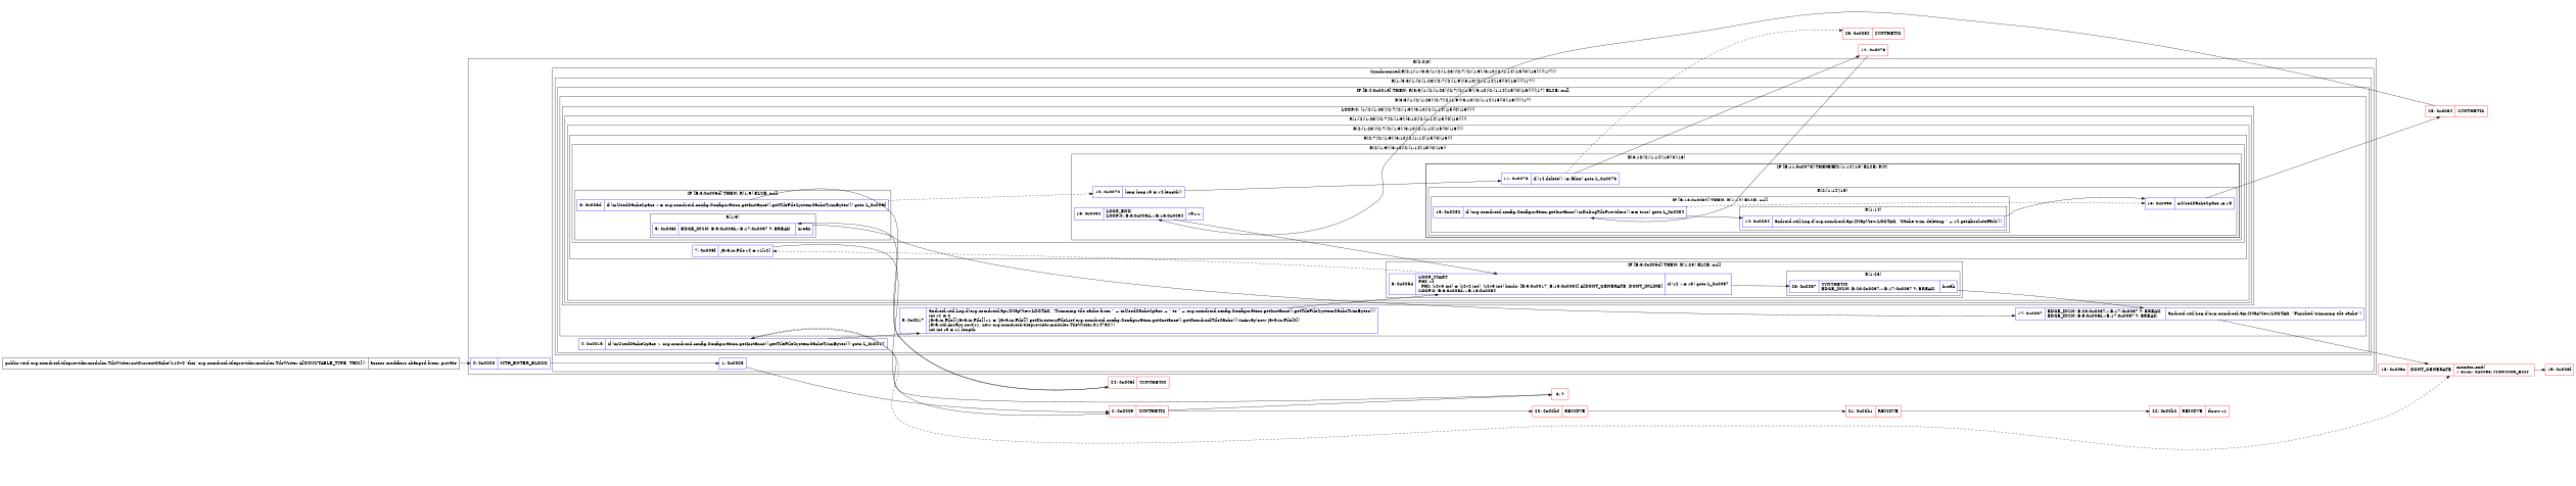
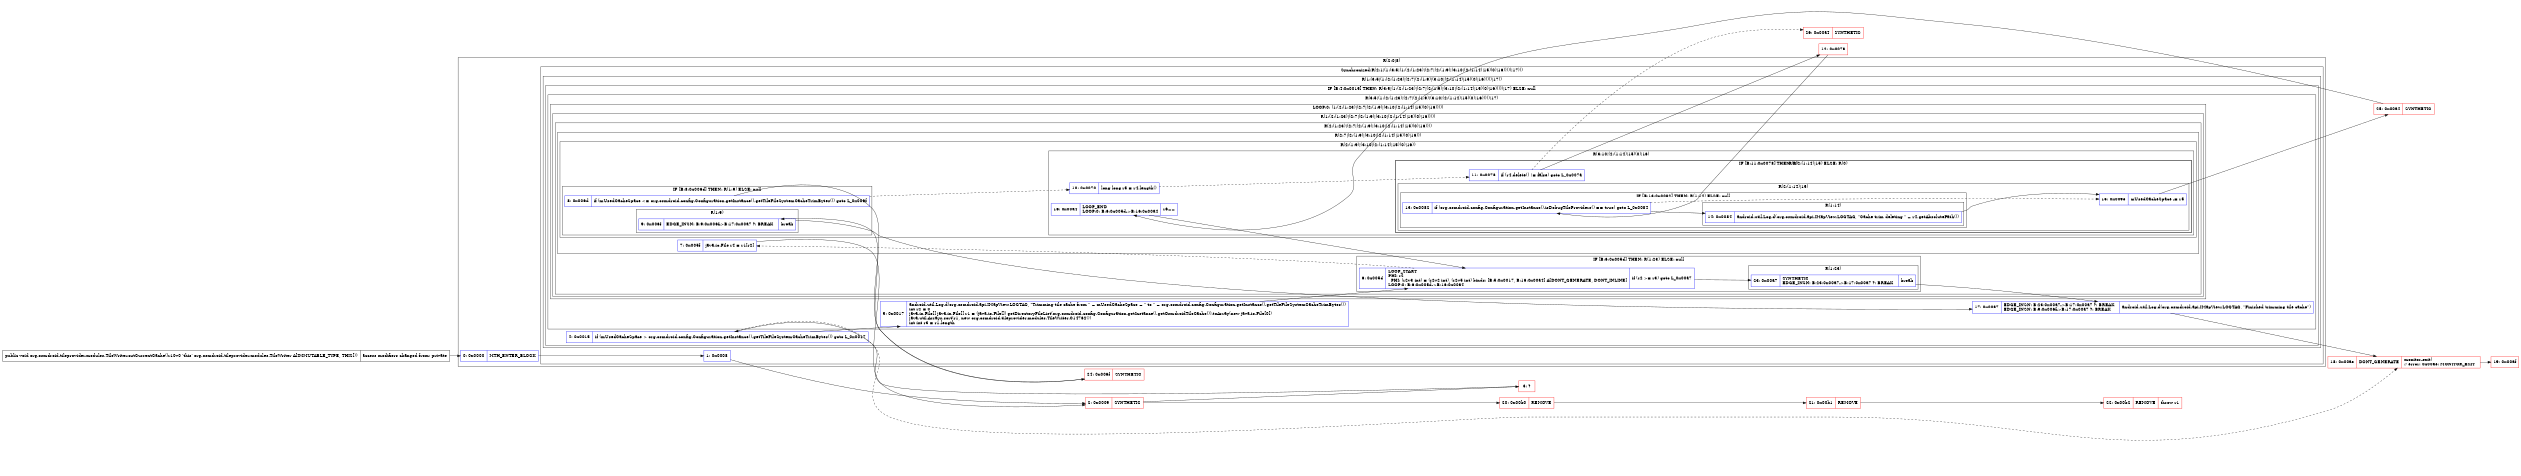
  digraph {
    rankdir=LR
    node [color=blue shape=record]
    n1 [label="{23\:\ 0x00a7|SYNTHETIC\lEDGE_INSN: B:23:0x00a7\-\>B:17:0x00a7 ?: BREAK  \l|break\l}"]
    n2 [label="{6\:\ 0x005d|LOOP_START\lPHI: r2 \l  PHI: (r2v3 int) = (r2v2 int), (r2v5 int) binds: [B:5:0x0017, B:16:0x00a4] A[DONT_GENERATE, DONT_INLINE]\lLOOP:0: B:6:0x005d\-\>B:16:0x00a4\l|if (r2 \>= r3) goto L_0x00a7\l}"]
    n3 [label="{9\:\ 0x006f|EDGE_INSN: B:9:0x006f\-\>B:17:0x00a7 ?: BREAK  \l|break\l}"]
    n4 [label="{8\:\ 0x006d|if (mUsedCacheSpace \<= org.osmdroid.config.Configuration.getInstance().getTileFileSystemCacheTrimBytes()) goto L_0x006f\l}"]
    n5 [label="{14\:\ 0x0084|android.util.Log.d(org.osmdroid.api.IMapView.LOGTAG, \"Cache trim deleting \" + r4.getAbsolutePath())\l}"]
    n6 [label="{13\:\ 0x0082|if (org.osmdroid.config.Configuration.getInstance().isDebugTileProviders() == true) goto L_0x0084\l}"]
    n7 [label="{15\:\ 0x009e|mUsedCacheSpace \-= r5\l}"]
    n8 [label="{11\:\ 0x0078|if (r4.delete() != false) goto L_0x007a\l}"]
    n9 [label="{10\:\ 0x0070|long long r5 = r4.length()\l}"]
    n10 [label="{16\:\ 0x00a4|LOOP_END\lLOOP:0: B:6:0x005d\-\>B:16:0x00a4\l|r6++\l}"]
    n11 [label="{7\:\ 0x005f|java.io.File r4 = r1[r2]\l}"]
    n12 [label="{5\:\ 0x0017|android.util.Log.d(org.osmdroid.api.IMapView.LOGTAG, \"Trimming tile cache from \" + mUsedCacheSpace + \" to \" + org.osmdroid.config.Configuration.getInstance().getTileFileSystemCacheTrimBytes())\lint r2 = 0\ljava.io.File[] java.io.File[] r1 = (java.io.File[]) getDirectoryFileList(org.osmdroid.config.Configuration.getInstance().getOsmdroidTileCache()).toArray(new java.io.File[0])\ljava.util.Arrays.sort(r1, new org.osmdroid.tileprovider.modules.TileWriter.C14762())\lint int r3 = r1.length\l}"]
    n13 [label="{17\:\ 0x00a7|EDGE_INSN: B:23:0x00a7\-\>B:17:0x00a7 ?: BREAK  \lEDGE_INSN: B:9:0x006f\-\>B:17:0x00a7 ?: BREAK  \l|android.util.Log.d(org.osmdroid.api.IMapView.LOGTAG, \"Finished trimming tile cache\")\l}"]
    n14 [label="{4\:\ 0x0015|if (mUsedCacheSpace \> org.osmdroid.config.Configuration.getInstance().getTileFileSystemCacheTrimBytes()) goto L_0x0017\l}"]
    n15 [label="{1\:\ 0x0008}"]
    n16 [label="{0\:\ 0x0000|MTH_ENTER_BLOCK\l}"]
    n17 [color=red label="{24\:\ 0x006f|SYNTHETIC\l}"]
    n18 [color=red label="{25\:\ 0x00a4|SYNTHETIC\l}"]
    n19 [color=red label="{12\:\ 0x007a}"]
    n20 [color=red label="{26\:\ 0x00a4|SYNTHETIC\l}"]
    n21 [color=red label="{2\:\ 0x0009|SYNTHETIC\l}"]
    n22 [color=red label="{18\:\ 0x00ae|DONT_GENERATE\l|monitor\-exit(\l\/\/ error: 0x00ae: MONITOR_EXIT  \l}"]
    n23 [color=red label="{3\:\ ?}"]
    n24 [color=red label="{20\:\ 0x00b0|REMOVE\l}"]
    n25 [color=red label="{19\:\ 0x00af}"]
    n26 [color=red label="{21\:\ 0x00b1|REMOVE\l}"]
    n27 [color=red label="{22\:\ 0x00b2|REMOVE\l|throw r1\l}"]
    n28 [label="{public void org.osmdroid.tileprovider.modules.TileWriter.cutCurrentCache((r10v0 'this' org.osmdroid.tileprovider.modules.TileWriter A[IMMUTABLE_TYPE, THIS]))  | access modifiers changed from: private\l}" color=""]
    subgraph cluster_1 {
      label="R(2:0|8)"
      n16
      subgraph cluster_2 {
        label="Synchronized:R(2:1|(1:(3:5|(1:(2:(1:23)|(2:7|(2:(1:9)|(3:10|(2:(1:14)|15)(0)|16)))))|17)))"
        n15
        subgraph cluster_3 {
          label="R(1:(3:5|(1:(2:(1:23)|(2:7|(2:(1:9)|(3:10|(2:(1:14)|15)(0)|16)))))|17))"
          subgraph cluster_4 {
            label="IF [B:4:0x0015] THEN: R(3:5|(1:(2:(1:23)|(2:7|(2:(1:9)|(3:10|(2:(1:14)|15)(0)|16)))))|17) ELSE: null"
            n14
            subgraph cluster_5 {
              label="R(3:5|(1:(2:(1:23)|(2:7|(2:(1:9)|(3:10|(2:(1:14)|15)(0)|16)))))|17)"
              n12
              n13
              subgraph cluster_6 {
                label="LOOP:0: (1:(2:(1:23)|(2:7|(2:(1:9)|(3:10|(2:(1:14)|15)(0)|16)))))"
                subgraph cluster_7 {
                  label="R(1:(2:(1:23)|(2:7|(2:(1:9)|(3:10|(2:(1:14)|15)(0)|16)))))"
                  subgraph cluster_8 {
                    label="R(2:(1:23)|(2:7|(2:(1:9)|(3:10|(2:(1:14)|15)(0)|16))))"
                    subgraph cluster_9 {
                      label="IF [B:6:0x005d] THEN: R(1:23) ELSE: null"
                      n2
                      subgraph cluster_10 {
                        label="R(1:23)"
                        n1
                      }
                    }
                    subgraph cluster_11 {
                      label="R(2:7|(2:(1:9)|(3:10|(2:(1:14)|15)(0)|16)))"
                      n11
                      subgraph cluster_12 {
                        label="R(2:(1:9)|(3:10|(2:(1:14)|15)(0)|16))"
                        subgraph cluster_13 {
                          label="IF [B:8:0x006d] THEN: R(1:9) ELSE: null"
                          n4
                          subgraph cluster_14 {
                            label="R(1:9)"
                            n3
                          }
                        }
                        subgraph cluster_15 {
                          label="R(3:10|(2:(1:14)|15)(0)|16)"
                          n9
                          n10
                          subgraph cluster_16 {
                            label="IF [B:11:0x0078] THEN: R(2:(1:14)|15) ELSE: R(0)"
                            n8
                            subgraph cluster_17 {
                              label="R(2:(1:14)|15)"
                              n7
                              subgraph cluster_18 {
                                label="IF [B:13:0x0082] THEN: R(1:14) ELSE: null"
                                n6
                                subgraph cluster_19 {
                                  label="R(1:14)"
                                  n5
                                }
                              }
                            }
                            subgraph cluster_20 {
                              label="R(0)"
                            }
                          }
                        }
                      }
                    }
                  }
                }
              }
            }
          }
        }
      }
    }
    n1 -> n13
    n2 -> n1
    n2 -> n11 [style=dashed]
    n3 -> n13
    n4 -> n9 [style=dashed]
    n4 -> n17
    n5 -> n7
    n6 -> n5
    n6 -> n7 [style=dashed]
    n7 -> n18
    n8 -> n19
    n8 -> n20 [style=dashed]
-   n9 -> n8
+   n9 -> n8 [style=dashed]
    n10 -> n2
    n11 -> n21
    n12 -> n2
    n13 -> n22
    n14 -> n12
    n14 -> n22 [style=dashed]
    n15 -> n21
    n16 -> n15
    n17 -> n3
    n18 -> n10
    n19 -> n6
    n21 -> n23
    n21 -> n24
    n22 -> n25
    n23 -> n14
    n24 -> n26
    n26 -> n27
    n28 -> n16
  }
